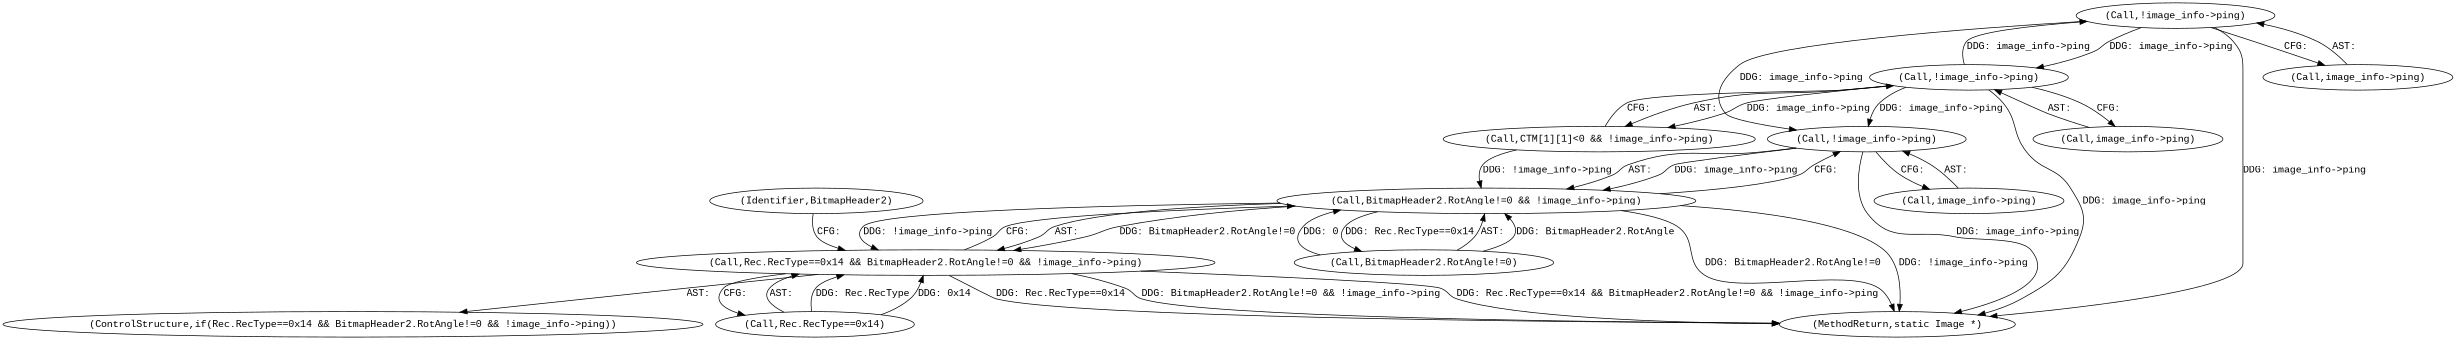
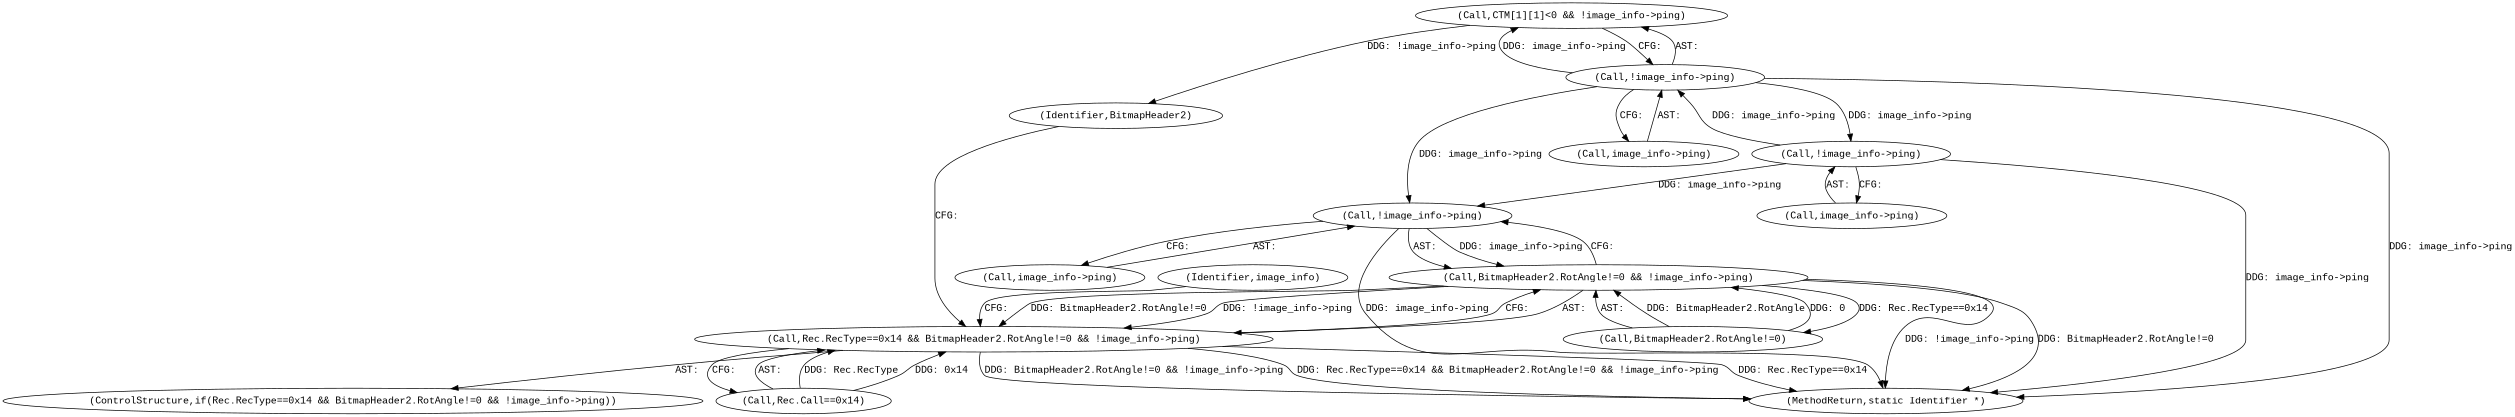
  digraph {
    fontname="Liberation Mono"
    node [fontname="Liberation Mono"]
    edge [fontname="Liberation Mono"]
    n1 [label="(Call,!image_info->ping)"]
    n2 [label="(Call,BitmapHeader2.RotAngle!=0 && !image_info->ping)"]
    n3 [label="(Call,image_info->ping)"]
-   n4 [label="(MethodReturn,static Image *)"]
+   n4 [label="(MethodReturn,static Identifier *)"]
    n5 [label="(Call,Rec.RecType==0x14 && BitmapHeader2.RotAngle!=0 && !image_info->ping)"]
    n6 [label="(Call,BitmapHeader2.RotAngle!=0)"]
    n7 [label="(Call,!image_info->ping)"]
    n8 [label="(Call,!image_info->ping)"]
    n9 [label="(Call,image_info->ping)"]
    n10 [label="(Call,CTM[1][1]<0 && !image_info->ping)"]
    n11 [label="(Call,image_info->ping)"]
    n12 [label="(ControlStructure,if(Rec.RecType==0x14 && BitmapHeader2.RotAngle!=0 && !image_info->ping))"]
-   n13 [label="(Call,Rec.RecType==0x14)"]
+   n13 [label="(Call,Rec.Call==0x14)"]
+   n14 [label="(Identifier,image_info)"]
    n15 [label="(Identifier,BitmapHeader2)"]
    n1 -> n2 [label="AST: "]
    n1 -> n2 [label="DDG: image_info->ping"]
    n1 -> n3 [label="CFG: "]
    n1 -> n4 [label="DDG: image_info->ping"]
    n2 -> n1 [label="CFG: "]
    n2 -> n4 [label="DDG: !image_info->ping"]
    n2 -> n4 [label="DDG: BitmapHeader2.RotAngle!=0"]
    n2 -> n5 [label="AST: "]
    n2 -> n5 [label="DDG: BitmapHeader2.RotAngle!=0"]
    n2 -> n5 [label="DDG: !image_info->ping"]
    n2 -> n6 [label="DDG: Rec.RecType==0x14"]
    n3 -> n1 [label="AST: "]
    n5 -> n2 [label="CFG: "]
    n5 -> n4 [label="DDG: Rec.RecType==0x14"]
    n5 -> n4 [label="DDG: BitmapHeader2.RotAngle!=0 && !image_info->ping"]
    n5 -> n4 [label="DDG: Rec.RecType==0x14 && BitmapHeader2.RotAngle!=0 && !image_info->ping"]
    n5 -> n12 [label="AST: "]
    n5 -> n13 [label="CFG: "]
    n6 -> n2 [label="AST: "]
    n6 -> n2 [label="DDG: BitmapHeader2.RotAngle"]
    n6 -> n2 [label="DDG: 0"]
    n7 -> n1 [label="DDG: image_info->ping"]
    n7 -> n4 [label="DDG: image_info->ping"]
    n7 -> n8 [label="DDG: image_info->ping"]
    n7 -> n9 [label="CFG: "]
    n8 -> n1 [label="DDG: image_info->ping"]
    n8 -> n4 [label="DDG: image_info->ping"]
    n8 -> n7 [label="DDG: image_info->ping"]
    n8 -> n10 [label="AST: "]
    n8 -> n10 [label="DDG: image_info->ping"]
    n8 -> n11 [label="CFG: "]
    n9 -> n7 [label="AST: "]
-   n10 -> n2 [label="DDG: !image_info->ping"]
+   n10 -> n15 [label="DDG: !image_info->ping"]
    n10 -> n8 [label="CFG: "]
    n11 -> n8 [label="AST: "]
    n13 -> n5 [label="AST: "]
    n13 -> n5 [label="DDG: Rec.RecType"]
    n13 -> n5 [label="DDG: 0x14"]
+   n14 -> n5 [label="CFG: "]
    n15 -> n5 [label="CFG: "]
  }
